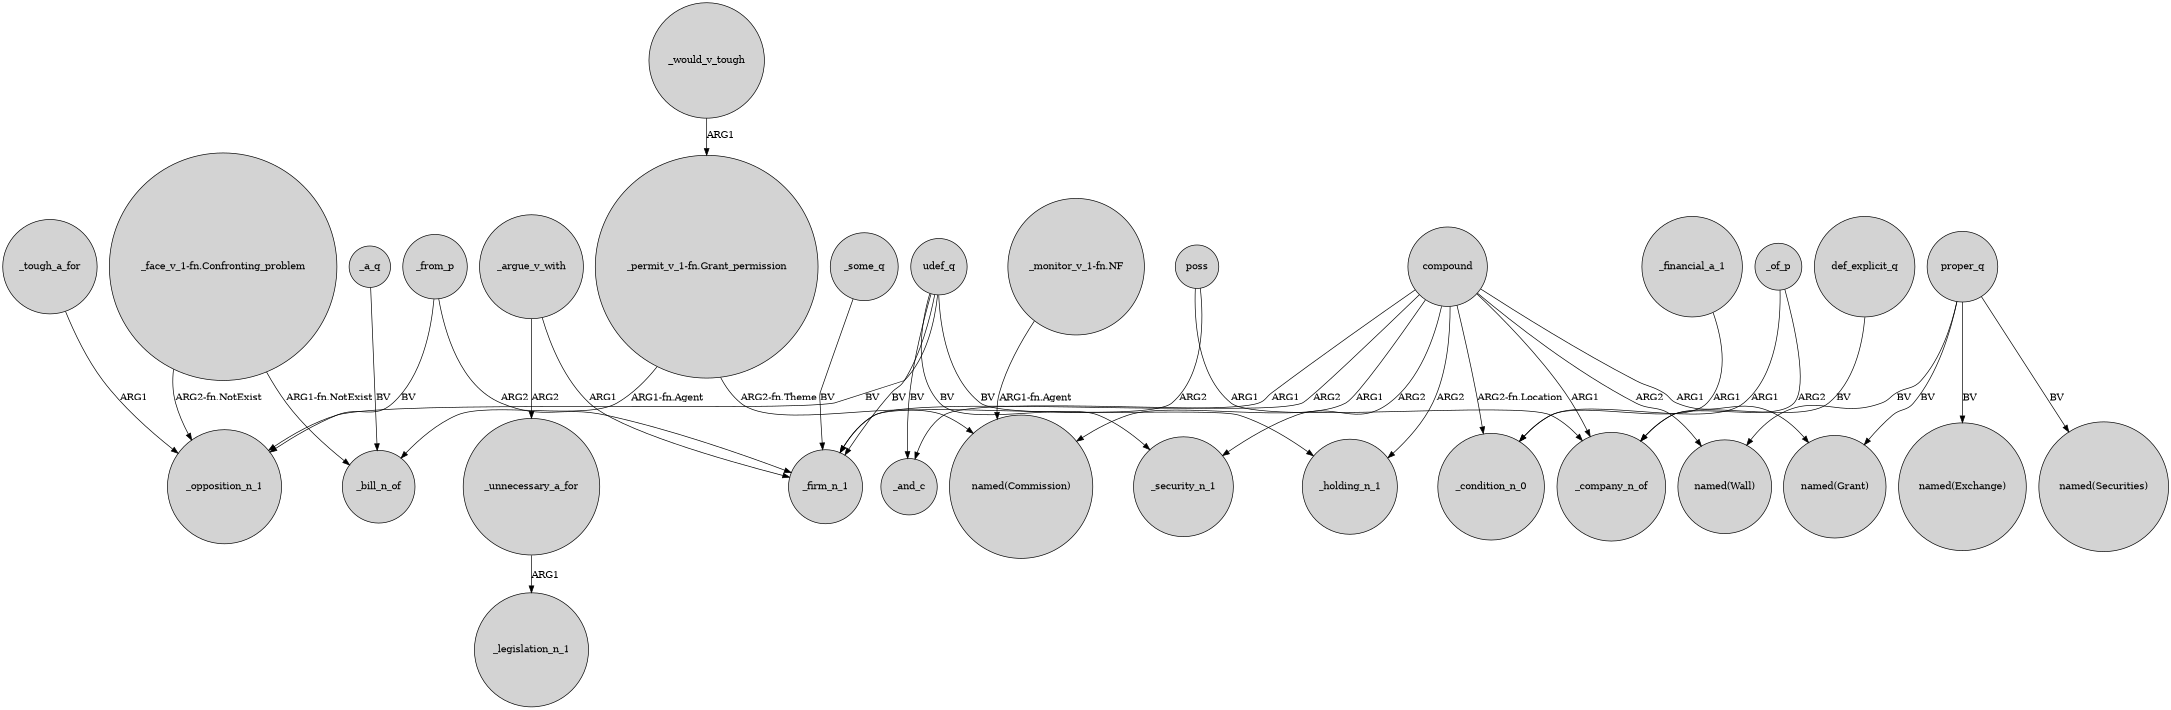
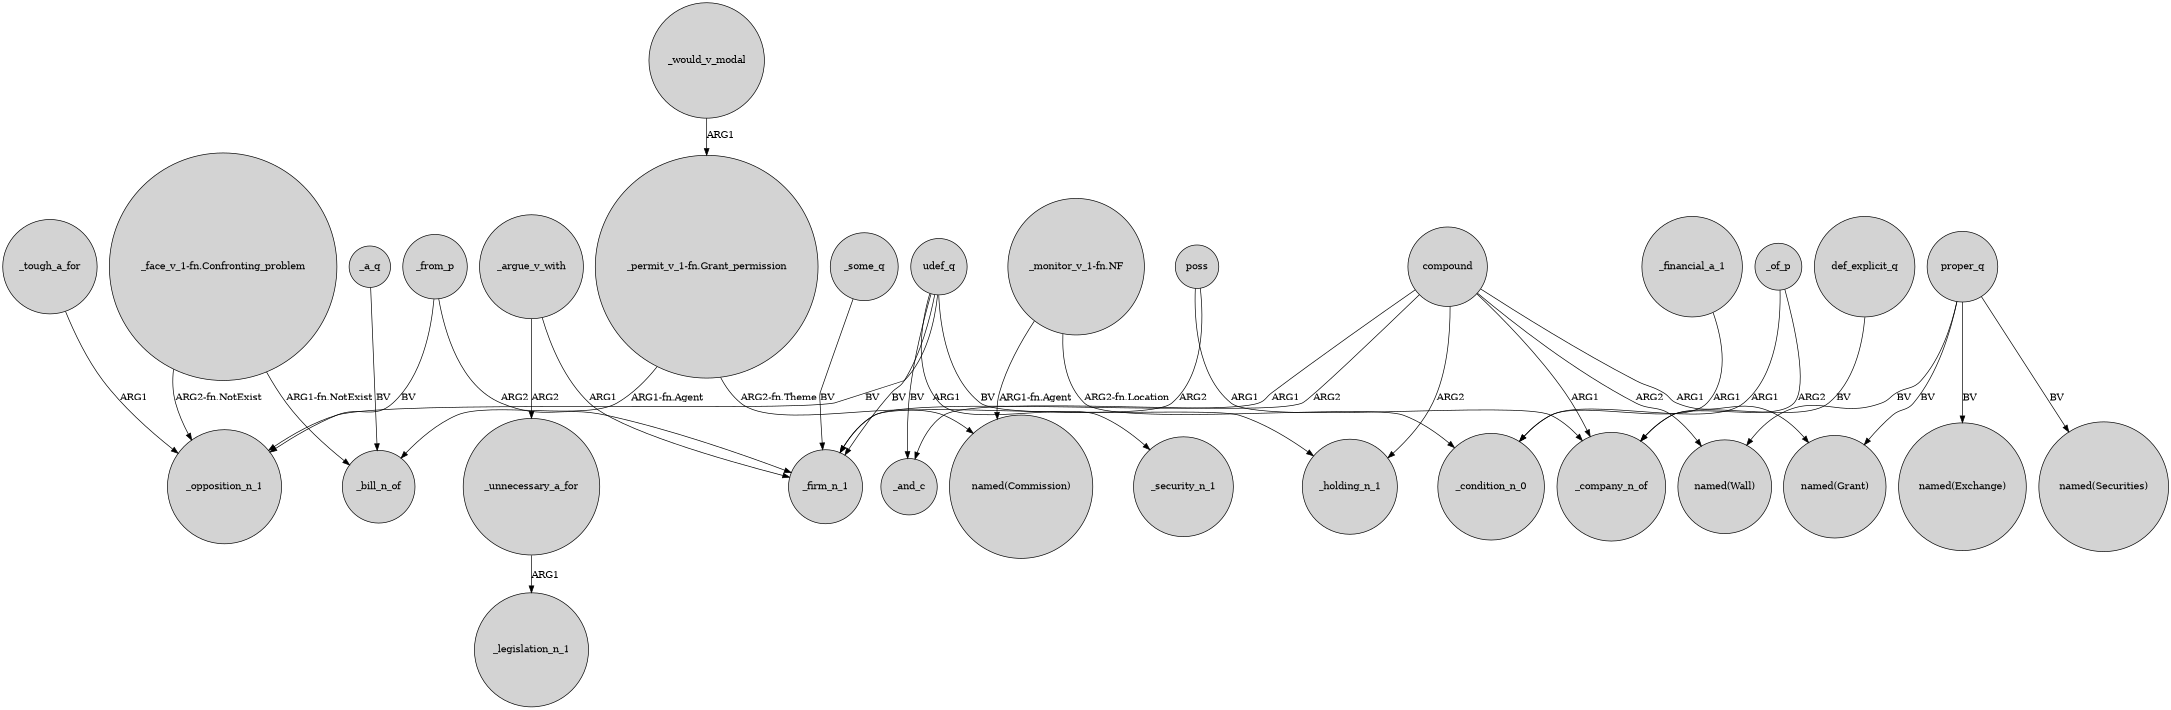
  digraph {
    node [shape=circle style=filled]
    _unnecessary_a_for
    _legislation_n_1
    compound
    "named(Commission)"
    n5 [label="named(Grant)"]
    "named(Wall)"
    _security_n_1
    _firm_n_1
    _holding_n_1
    _company_n_of
    _and_c
    n12 [label=_condition_n_0]
    "_permit_v_1-fn.Grant_permission"
    _bill_n_of
    "_monitor_v_1-fn.NF"
    _a_q
    _of_p
    proper_q
    "named(Exchange)"
    "named(Securities)"
    udef_q
    _opposition_n_1
    _some_q
    "_face_v_1-fn.Confronting_problem"
    _from_p
    _tough_a_for
    def_explicit_q
    poss
-   _would_v_modal [label=_would_v_tough]
+   _would_v_modal
    _financial_a_1
    _argue_v_with
    _unnecessary_a_for -> _legislation_n_1 [label=ARG1]
-   compound -> "named(Commission)" [label=ARG1]
    compound -> n5 [label=ARG1]
    compound -> "named(Wall)" [label=ARG2]
-   compound -> _security_n_1 [label=ARG2]
    compound -> _firm_n_1 [label=ARG1]
    compound -> _holding_n_1 [label=ARG2]
    compound -> _company_n_of [label=ARG1]
    compound -> _and_c [label=ARG2]
    "_permit_v_1-fn.Grant_permission" -> "named(Commission)" [label="ARG2-fn.Theme"]
    "_permit_v_1-fn.Grant_permission" -> _bill_n_of [label="ARG1-fn.Agent"]
    "_monitor_v_1-fn.NF" -> "named(Commission)" [label="ARG1-fn.Agent"]
-   compound -> n12 [label="ARG2-fn.Location"]
+   "_monitor_v_1-fn.NF" -> n12 [label="ARG2-fn.Location"]
    _a_q -> _bill_n_of [label=BV]
    _of_p -> _company_n_of [label=ARG2]
    _of_p -> n12 [label=ARG1]
    proper_q -> n5 [label=BV]
    proper_q -> "named(Wall)" [label=BV]
    proper_q -> "named(Exchange)" [label=BV]
    proper_q -> "named(Securities)" [label=BV]
-   udef_q -> _security_n_1 [label=BV]
+   udef_q -> _security_n_1 [label=ARG1]
    udef_q -> _firm_n_1 [label=BV]
    udef_q -> _holding_n_1 [label=BV]
    udef_q -> _and_c [label=BV]
    udef_q -> _opposition_n_1 [label=BV]
    _some_q -> _firm_n_1 [label=BV]
    "_face_v_1-fn.Confronting_problem" -> _bill_n_of [label="ARG1-fn.NotExist"]
    "_face_v_1-fn.Confronting_problem" -> _opposition_n_1 [label="ARG2-fn.NotExist"]
    _from_p -> _firm_n_1 [label=ARG2]
    _from_p -> _opposition_n_1 [label=BV]
    _tough_a_for -> _opposition_n_1 [label=ARG1]
    def_explicit_q -> _company_n_of [label=BV]
    poss -> _firm_n_1 [label=ARG2]
    poss -> _company_n_of [label=ARG1]
    _would_v_modal -> "_permit_v_1-fn.Grant_permission" [label=ARG1]
    _financial_a_1 -> n12 [label=ARG1]
    _argue_v_with -> _unnecessary_a_for [label=ARG2]
    _argue_v_with -> _firm_n_1 [label=ARG1]
  }
